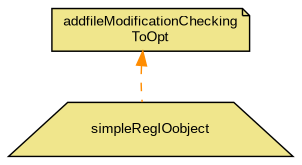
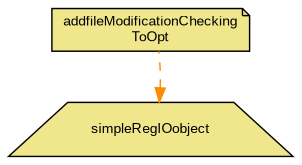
  digraph {
    fontname="Liberation Sans"
    node [color=black fillcolor=khaki fontname="Liberation Sans" fontsize=10 style=filled]
    n1 [fontcolor=black height=0.2 label="addfileModificationChecking\lToOpt" shape=note width=0.4]
    n2 [height=0.2 label=simpleRegIOobject shape=trapezium width=0.4]
-   n1 -> n2 [color=darkorange dir=back fontname="Liberation Sans" fontsize=10 labelfontname=Helvetica labelfontsize=10 style=dashed]
+   n2 -> n1 [color=darkorange dir=back fontname="Liberation Sans" fontsize=10 labelfontname=Helvetica labelfontsize=10 style=dashed]
  }
